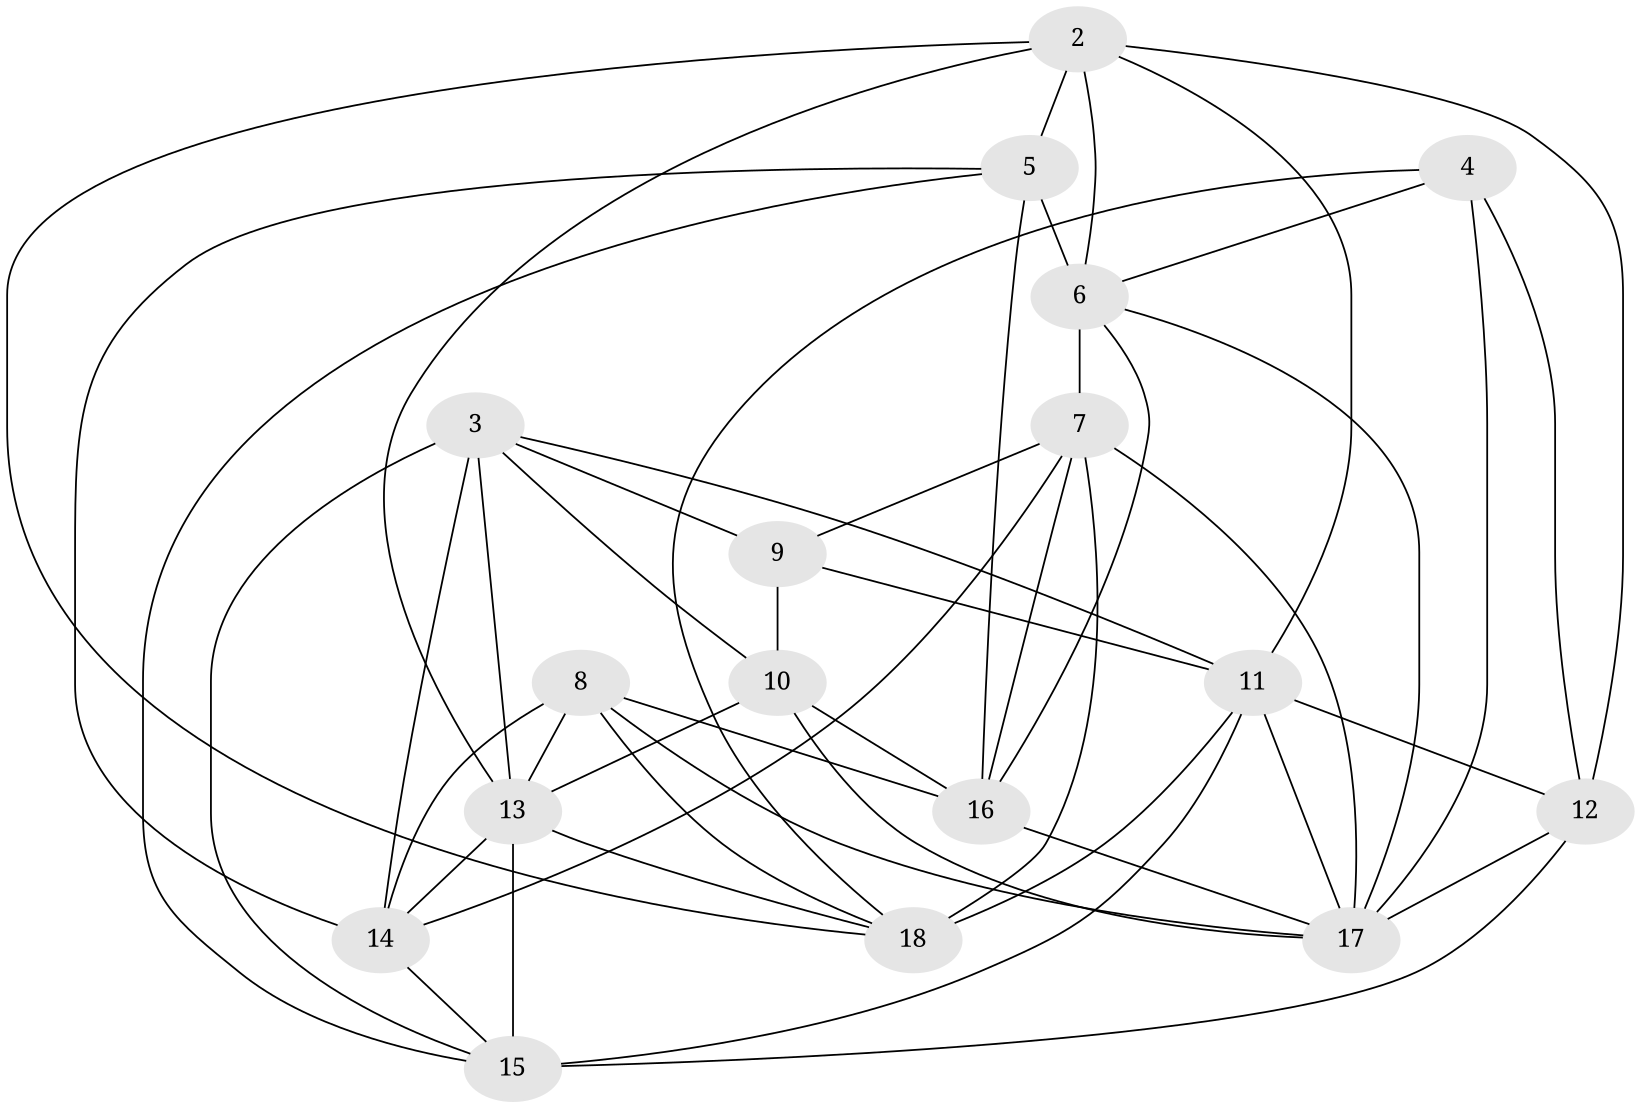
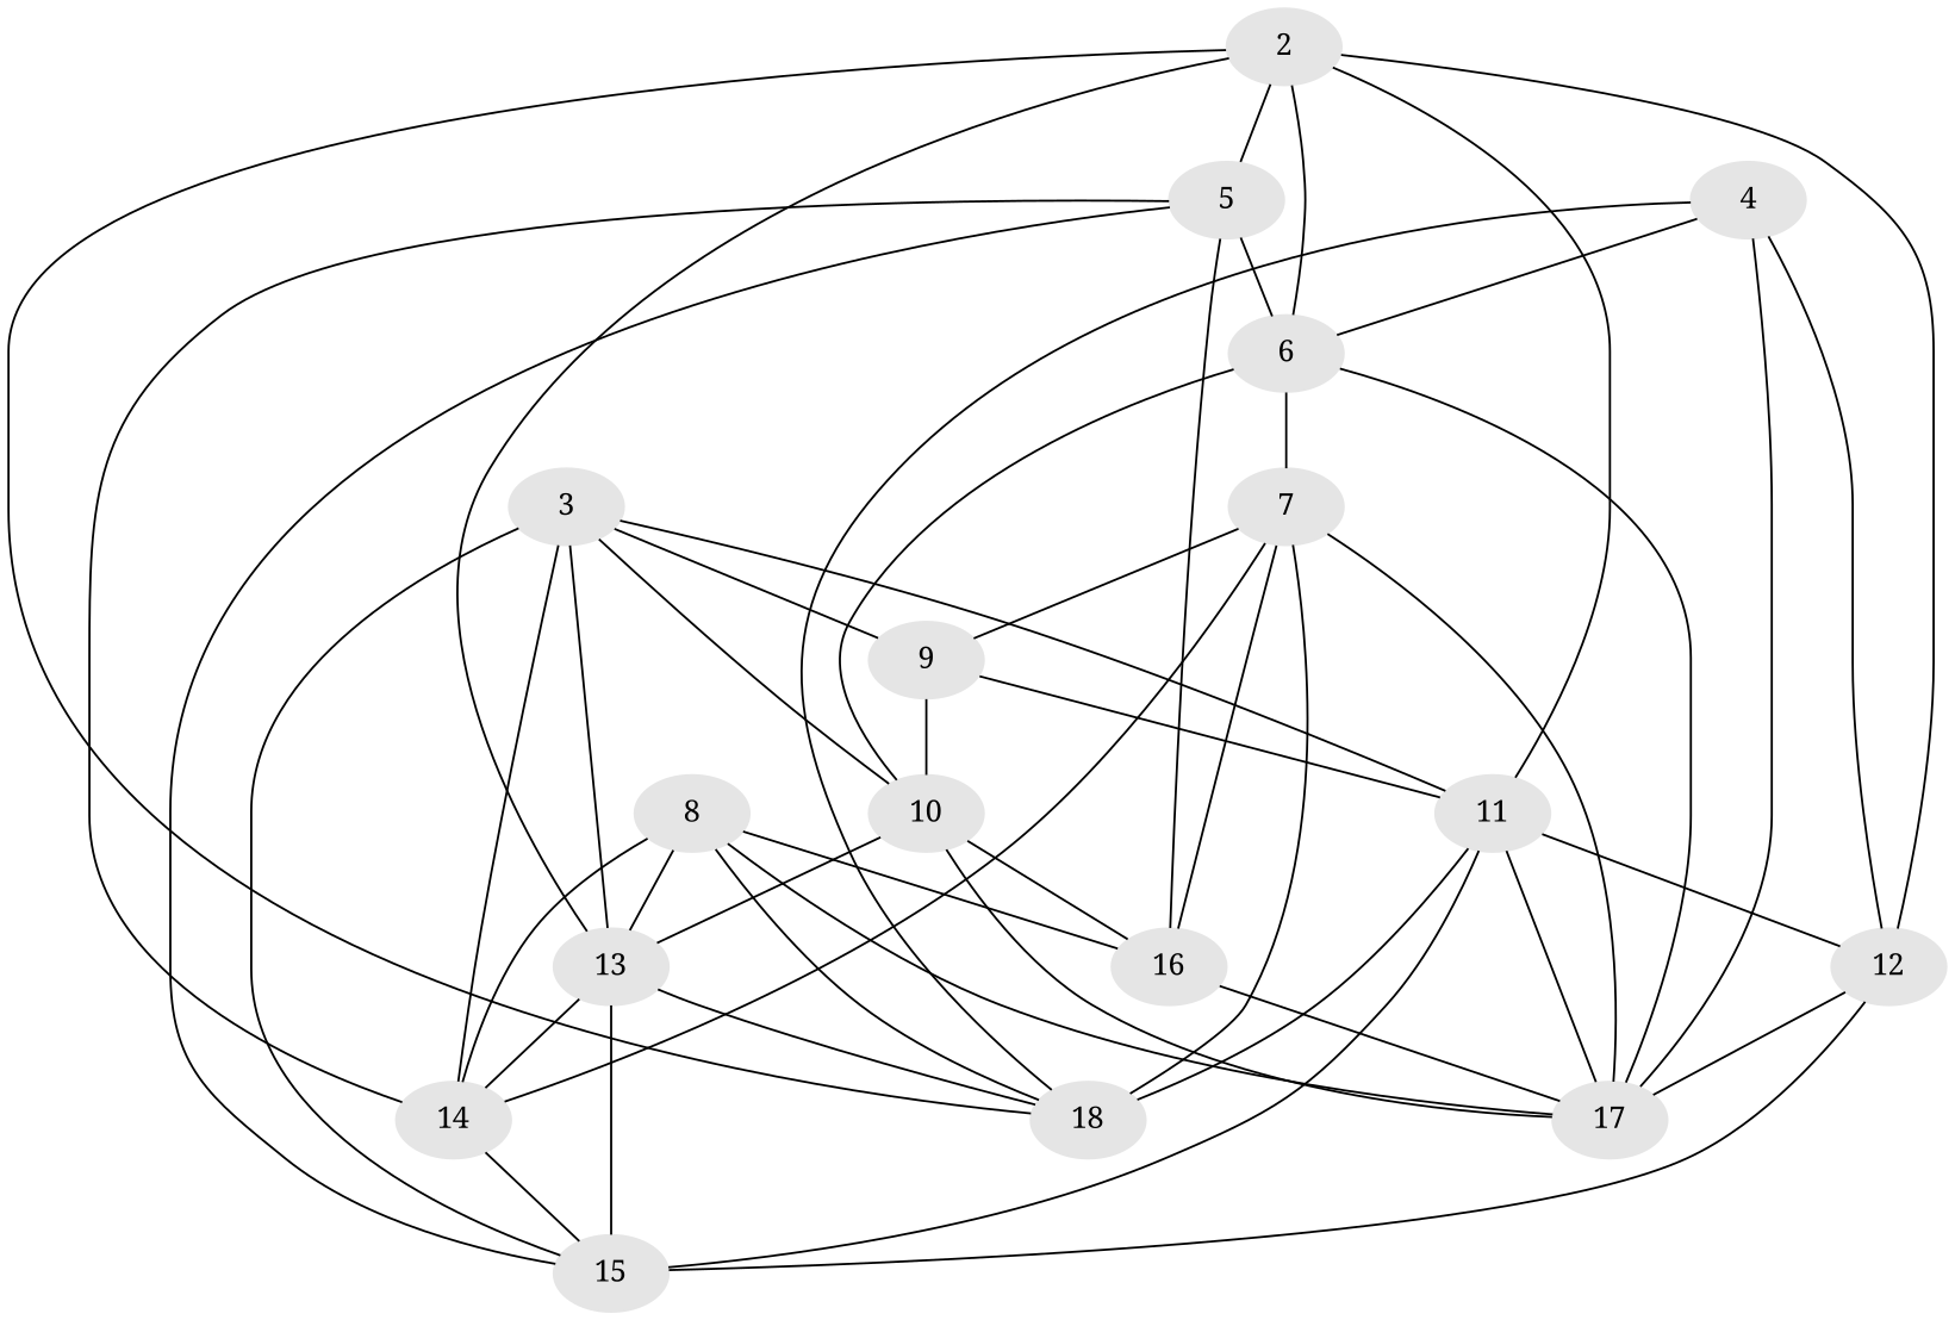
  graph {
    fontname="Noto Serif"
    node [color=gray90 fontname="Noto Serif" style=filled]
    edge [fontname="Noto Serif" weight=1.0]
    8
    16
    13
    18
    14
    17
    12
    15
    2
    5
    6
    11
    10
    7
    3
    9
    4
    8 -- 16 [weight=2.0]
    8 -- 13
    8 -- 18
    8 -- 14
    8 -- 17
    16 -- 17
    13 -- 18
    13 -- 14
    13 -- 15 [weight=2.0]
    14 -- 15
    12 -- 17
    12 -- 15 [weight=2.0]
    2 -- 13
    2 -- 18
    2 -- 12
    2 -- 5
    2 -- 6
    2 -- 11
    5 -- 16
    5 -- 14
    5 -- 15
    5 -- 6 [weight=4.0]
    6 -- 17 [weight=2.0]
-   6 -- 16
+   6 -- 10
    6 -- 7
    11 -- 18
    11 -- 17
    11 -- 12
    11 -- 15
    10 -- 16 [weight=2.0]
    10 -- 13 [weight=2.0]
    10 -- 17
    7 -- 16
    7 -- 18 [weight=3.0]
    7 -- 14
    7 -- 17
    7 -- 9
    3 -- 13 [weight=2.0]
    3 -- 14
    3 -- 15
    3 -- 11 [weight=2.0]
    3 -- 10
    3 -- 9
    9 -- 11
    9 -- 10
    4 -- 18
    4 -- 17
    4 -- 12
    4 -- 6
  }
